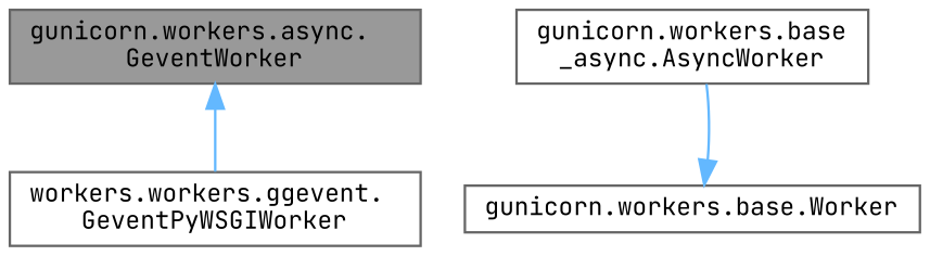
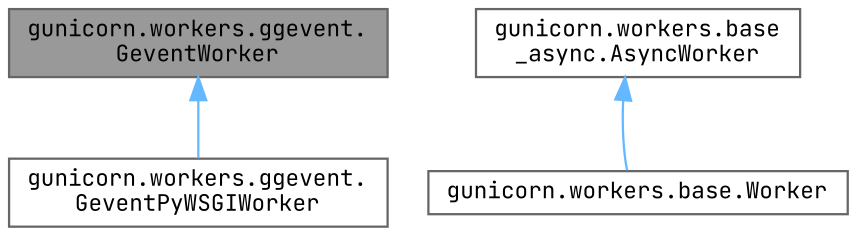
  digraph {
    fontname="JetBrains Mono"
    node [color=gray40 fillcolor=white fontname="JetBrains Mono" fontsize=10 shape=box style=filled]
    edge [color=steelblue1 dir=back fontname="JetBrains Mono" fontsize=10 labelfontname=Helvetica labelfontsize=10 style=solid]
-   n1 [fillcolor=grey60 fontcolor=black height=0.2 label="gunicorn.workers.async.\lGeventWorker" width=0.4]
-   n2 [height=0.2 label="workers.workers.ggevent.\lGeventPyWSGIWorker" width=0.4]
+   n1 [fillcolor=grey60 fontcolor=black height=0.2 label="gunicorn.workers.ggevent.\lGeventWorker" width=0.4]
+   n2 [height=0.2 label="gunicorn.workers.ggevent.\lGeventPyWSGIWorker" width=0.4]
    n3 [height=0.2 label="gunicorn.workers.base\l_async.AsyncWorker" width=0.4]
    n4 [height=0.2 label="gunicorn.workers.base.Worker" width=0.4]
    n1 -> n2
-   n4 -> n3
+   n3 -> n4
  }
